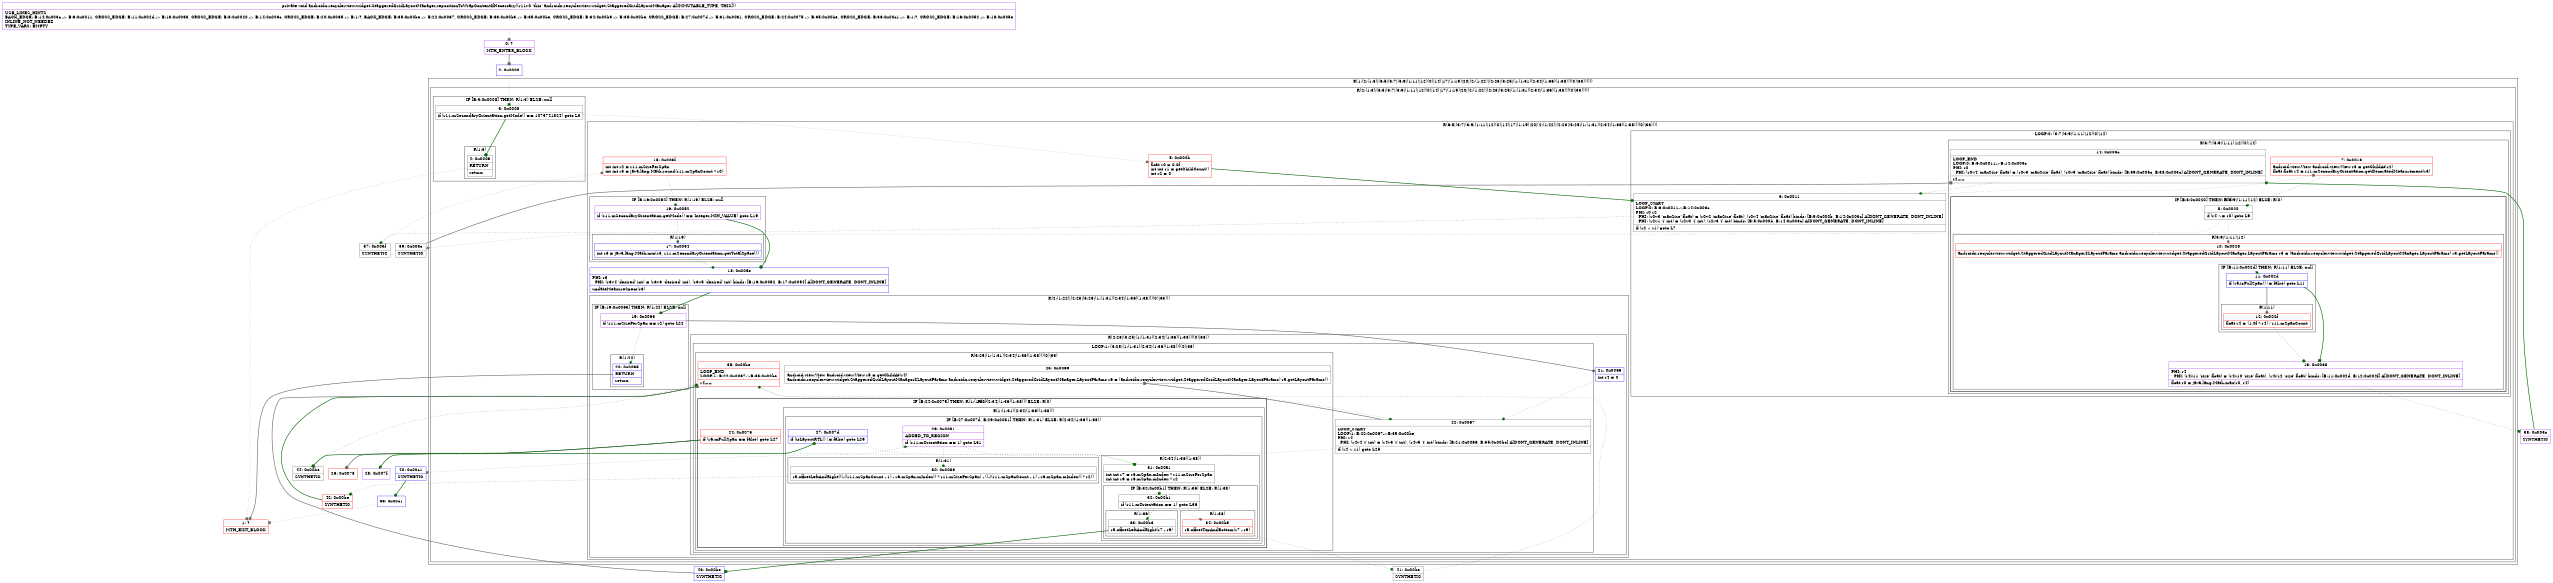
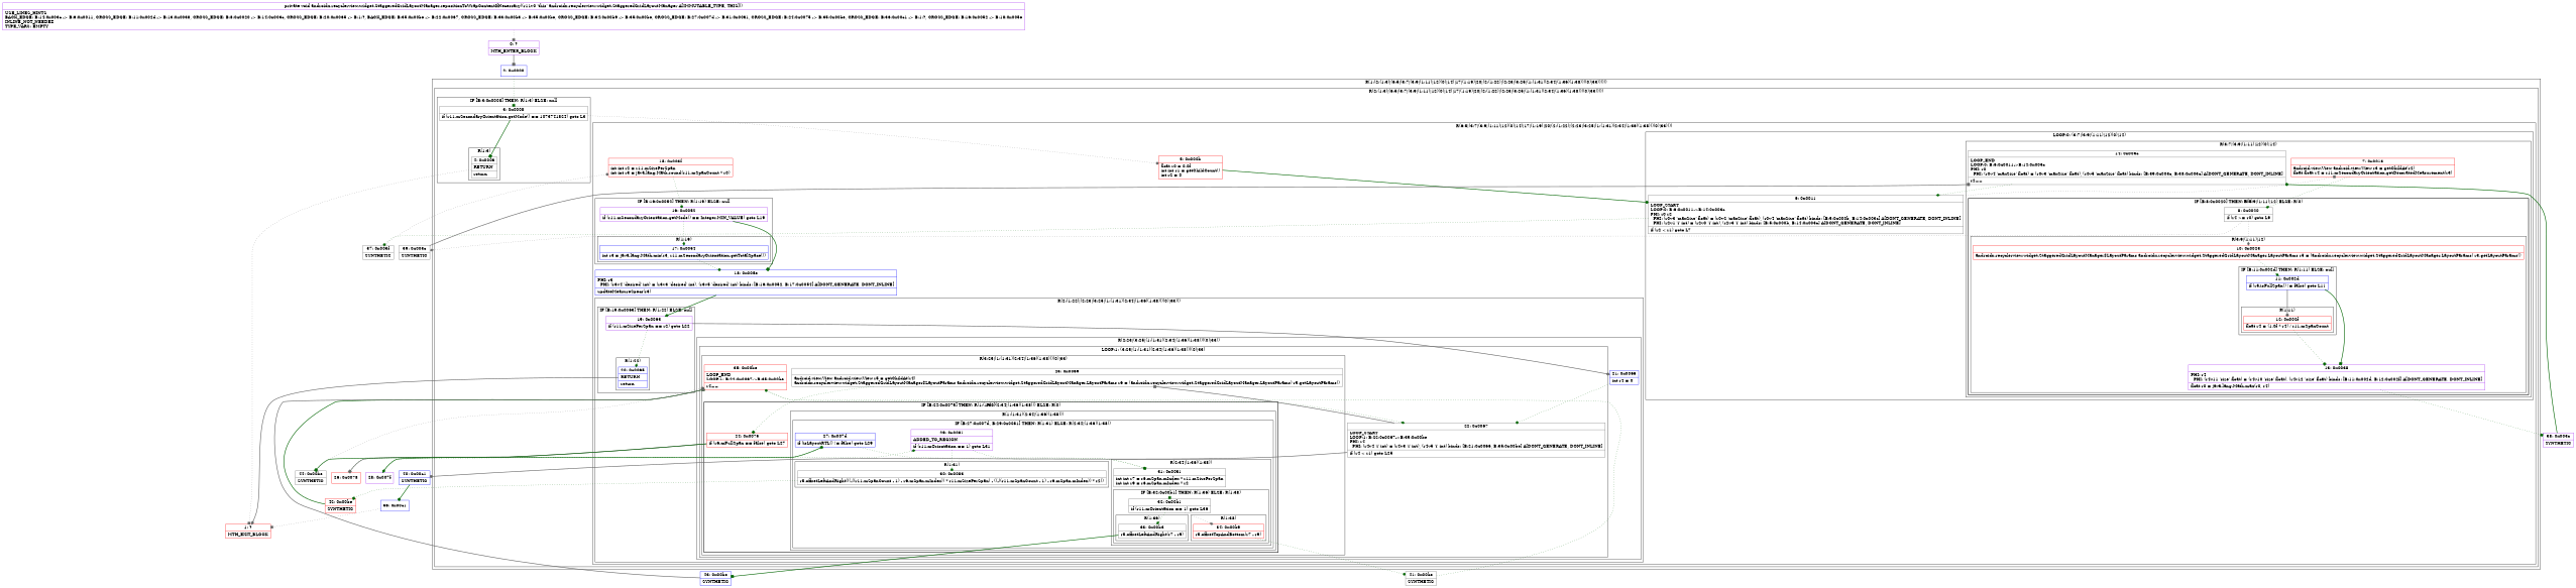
  digraph {
    node [color=gray40 shape=record]
    edge [arrowhead=box color=darkgreen style=dotted]
    n1 [label="{4\:\ 0x000a|RETURN\l|return\l}"]
    n2 [label="{3\:\ 0x0008|if (r11.mSecondaryOrientation.getMode() == 1073741824) goto L3\l}"]
    n3 [color=red label="{12\:\ 0x002f|float r4 = (1.0f * r4) \/ r11.mSpanCount\l}"]
    n4 [color=blue label="{11\:\ 0x002d|if (r5.isFullSpan() != false) goto L11\l}"]
    n5 [color=red label="{10\:\ 0x0023|androidx.recyclerview.widget.StaggeredGridLayoutManager$LayoutParams androidx.recyclerview.widget.StaggeredGridLayoutManager.LayoutParams r5 = (androidx.recyclerview.widget.StaggeredGridLayoutManager.LayoutParams) r3.getLayoutParams()\l}"]
    n6 [color=purple label="{13\:\ 0x0038|PHI: r4 \l  PHI: (r4v11 'size' float) = (r4v10 'size' float), (r4v12 'size' float) binds: [B:11:0x002d, B:12:0x002f] A[DONT_GENERATE, DONT_INLINE]\l|float r0 = java.lang.Math.max(r0, r4)\l}"]
    n7 [label="{8\:\ 0x0020|if (r4 \>= r0) goto L9\l}"]
    n8 [color=red label="{7\:\ 0x0013|android.view.View android.view.View r3 = getChildAt(r2)\lfloat float r4 = r11.mSecondaryOrientation.getDecoratedMeasurement(r3)\l}"]
    n9 [label="{14\:\ 0x003c|LOOP_END\lLOOP:0: B:6:0x0011\-\>B:14:0x003c\lPHI: r0 \l  PHI: (r0v4 'maxSize' float) = (r0v3 'maxSize' float), (r0v5 'maxSize' float) binds: [B:39:0x003c, B:38:0x003c] A[DONT_GENERATE, DONT_INLINE]\l|r2++\l}"]
    n10 [label="{6\:\ 0x0011|LOOP_START\lLOOP:0: B:6:0x0011\-\>B:14:0x003c\lPHI: r0 r2 \l  PHI: (r0v3 'maxSize' float) = (r0v2 'maxSize' float), (r0v4 'maxSize' float) binds: [B:5:0x000b, B:14:0x003c] A[DONT_GENERATE, DONT_INLINE]\l  PHI: (r2v1 'i' int) = (r2v0 'i' int), (r2v3 'i' int) binds: [B:5:0x000b, B:14:0x003c] A[DONT_GENERATE, DONT_INLINE]\l|if (r2 \< r1) goto L7\l}"]
    n11 [color=blue label="{17\:\ 0x0054|int r3 = java.lang.Math.min(r3, r11.mSecondaryOrientation.getTotalSpace())\l}"]
    n12 [color=purple label="{16\:\ 0x0052|if (r11.mSecondaryOrientation.getMode() == Integer.MIN_VALUE) goto L19\l}"]
    n13 [color=blue label="{20\:\ 0x0065|RETURN\l|return\l}"]
    n14 [color=purple label="{19\:\ 0x0063|if (r11.mSizePerSpan == r2) goto L22\l}"]
    n15 [label="{30\:\ 0x0083|r5.offsetLeftAndRight(((\-((r11.mSpanCount \- 1) \- r6.mSpan.mIndex)) * r11.mSizePerSpan) \- ((\-((r11.mSpanCount \- 1) \- r6.mSpan.mIndex)) * r2))\l}"]
    n16 [label="{33\:\ 0x00b3|r5.offsetLeftAndRight(r7 \- r9)\l}"]
    n17 [color=red label="{34\:\ 0x00b9|r5.offsetTopAndBottom(r7 \- r9)\l}"]
    n18 [label="{32\:\ 0x00b1|if (r11.mOrientation == 1) goto L36\l}"]
    n19 [label="{31\:\ 0x00a1|int int r7 = r6.mSpan.mIndex * r11.mSizePerSpan\lint int r9 = r6.mSpan.mIndex * r2\l}"]
    n20 [color=blue label="{27\:\ 0x007d|if (isLayoutRTL() != false) goto L29\l}"]
    n21 [color=purple label="{29\:\ 0x0081|ADDED_TO_REGION\l|if (r11.mOrientation == 1) goto L31\l}"]
    n22 [color=red label="{24\:\ 0x0075|if (r6.mFullSpan == false) goto L27\l}"]
    n23 [label="{23\:\ 0x0069|android.view.View android.view.View r5 = getChildAt(r4)\landroidx.recyclerview.widget.StaggeredGridLayoutManager$LayoutParams androidx.recyclerview.widget.StaggeredGridLayoutManager.LayoutParams r6 = (androidx.recyclerview.widget.StaggeredGridLayoutManager.LayoutParams) r5.getLayoutParams()\l}"]
    n24 [color=red label="{35\:\ 0x00be|LOOP_END\lLOOP:1: B:22:0x0067\-\>B:35:0x00be\l|r4++\l}"]
    n25 [label="{22\:\ 0x0067|LOOP_START\lLOOP:1: B:22:0x0067\-\>B:35:0x00be\lPHI: r4 \l  PHI: (r4v4 'i' int) = (r4v3 'i' int), (r4v5 'i' int) binds: [B:21:0x0066, B:35:0x00be] A[DONT_GENERATE, DONT_INLINE]\l|if (r4 \< r1) goto L25\l}"]
    n26 [color=blue label="{21\:\ 0x0066|int r4 = 0\l}"]
    n27 [color=red label="{5\:\ 0x000b|float r0 = 0.0f\lint int r1 = getChildCount()\lint r2 = 0\l}"]
    n28 [color=red label="{15\:\ 0x003f|int int r2 = r11.mSizePerSpan\lint int r3 = java.lang.Math.round(r11.mSpanCount * r0)\l}"]
    n29 [color=blue label="{18\:\ 0x005e|PHI: r3 \l  PHI: (r3v4 'desired' int) = (r3v3 'desired' int), (r3v5 'desired' int) binds: [B:16:0x0052, B:17:0x0054] A[DONT_GENERATE, DONT_INLINE]\l|updateMeasureSpecs(r3)\l}"]
    n30 [color=red label="{1\:\ ?|MTH_EXIT_BLOCK\l}"]
    n31 [color=purple label="{38\:\ 0x003c|SYNTHETIC\l}"]
    n32 [label="{39\:\ 0x003c|SYNTHETIC\l}"]
    n33 [label="{37\:\ 0x003f|SYNTHETIC\l}"]
    n34 [color=red label="{42\:\ 0x00be|SYNTHETIC\l}"]
    n35 [color=blue label="{43\:\ 0x00be|SYNTHETIC\l}"]
    n36 [label="{41\:\ 0x00be|SYNTHETIC\l}"]
    n37 [color=purple label="{28\:\ 0x007f}"]
    n38 [color=red label="{26\:\ 0x0078}"]
    n39 [label="{44\:\ 0x00be|SYNTHETIC\l}"]
    n40 [color=blue label="{40\:\ 0x00c1|SYNTHETIC\l}"]
    n41 [color=blue label="{36\:\ 0x00c1}"]
    n42 [color=purple label="{0\:\ ?|MTH_ENTER_BLOCK\l}"]
    n43 [color=blue label="{2\:\ 0x0000}"]
    n44 [color=purple label="{private void androidx.recyclerview.widget.StaggeredGridLayoutManager.repositionToWrapContentIfNecessary((r11v0 'this' androidx.recyclerview.widget.StaggeredGridLayoutManager A[IMMUTABLE_TYPE, THIS]))  | USE_LINES_HINTS\lBACK_EDGE: B:14:0x003c \-\> B:6:0x0011, CROSS_EDGE: B:11:0x002d \-\> B:13:0x0038, CROSS_EDGE: B:8:0x0020 \-\> B:14:0x003c, CROSS_EDGE: B:20:0x0065 \-\> B:1:?, BACK_EDGE: B:35:0x00be \-\> B:22:0x0067, CROSS_EDGE: B:33:0x00b3 \-\> B:35:0x00be, CROSS_EDGE: B:34:0x00b9 \-\> B:35:0x00be, CROSS_EDGE: B:27:0x007d \-\> B:31:0x00a1, CROSS_EDGE: B:24:0x0075 \-\> B:35:0x00be, CROSS_EDGE: B:36:0x00c1 \-\> B:1:?, CROSS_EDGE: B:16:0x0052 \-\> B:18:0x005e\lINLINE_NOT_NEEDED\lTYPE_VARS: EMPTY\l}"]
    subgraph cluster_1 {
      label="R(1:(2:(1:3)|(6:5|(3:7|(3:9|(1:11)|12)(0)|14)|17|(1:19)|20|(2:(1:22)|(2:23|(3:25|(1:(1:31)(2:34|(1:36)(1:38)))(0)|33))))))"
      subgraph cluster_2 {
        label="R(2:(1:3)|(6:5|(3:7|(3:9|(1:11)|12)(0)|14)|17|(1:19)|20|(2:(1:22)|(2:23|(3:25|(1:(1:31)(2:34|(1:36)(1:38)))(0)|33)))))"
        subgraph cluster_3 {
          label="IF [B:3:0x0008] THEN: R(1:3) ELSE: null"
          n2
          subgraph cluster_4 {
            label="R(1:3)"
            n1
          }
        }
        subgraph cluster_5 {
          label="R(6:5|(3:7|(3:9|(1:11)|12)(0)|14)|17|(1:19)|20|(2:(1:22)|(2:23|(3:25|(1:(1:31)(2:34|(1:36)(1:38)))(0)|33))))"
          n27
          n28
          n29
          subgraph cluster_6 {
            label="LOOP:0: (3:7|(3:9|(1:11)|12)(0)|14)"
            n10
            subgraph cluster_7 {
              label="R(3:7|(3:9|(1:11)|12)(0)|14)"
              n8
              n9
              subgraph cluster_8 {
                label="IF [B:8:0x0020] THEN: R(3:9|(1:11)|12) ELSE: R(0)"
                n7
                subgraph cluster_9 {
                  label="R(3:9|(1:11)|12)"
                  n5
                  n6
                  subgraph cluster_10 {
                    label="IF [B:11:0x002d] THEN: R(1:11) ELSE: null"
                    n4
                    subgraph cluster_11 {
                      label="R(1:11)"
                      n3
                    }
                  }
                }
                subgraph cluster_12 {
                  label="R(0)"
                }
              }
            }
          }
          subgraph cluster_13 {
            label="IF [B:16:0x0052] THEN: R(1:19) ELSE: null"
            n12
            subgraph cluster_14 {
              label="R(1:19)"
              n11
            }
          }
          subgraph cluster_15 {
            label="R(2:(1:22)|(2:23|(3:25|(1:(1:31)(2:34|(1:36)(1:38)))(0)|33)))"
            subgraph cluster_16 {
              label="IF [B:19:0x0063] THEN: R(1:22) ELSE: null"
              n14
              subgraph cluster_17 {
                label="R(1:22)"
                n13
              }
            }
            subgraph cluster_18 {
              label="R(2:23|(3:25|(1:(1:31)(2:34|(1:36)(1:38)))(0)|33))"
              n26
              subgraph cluster_19 {
                label="LOOP:1: (3:25|(1:(1:31)(2:34|(1:36)(1:38)))(0)|33)"
                n25
                subgraph cluster_20 {
                  label="R(3:25|(1:(1:31)(2:34|(1:36)(1:38)))(0)|33)"
                  n23
                  n24
                  subgraph cluster_21 {
                    label="IF [B:24:0x0075] THEN: R(1:(1:31)(2:34|(1:36)(1:38))) ELSE: R(0)"
                    n22
                    subgraph cluster_22 {
                      label="R(1:(1:31)(2:34|(1:36)(1:38)))"
                      subgraph cluster_23 {
                        label="IF [B:27:0x007d, B:29:0x0081] THEN: R(1:31) ELSE: R(2:34|(1:36)(1:38))"
                        n20
                        n21
                        subgraph cluster_24 {
                          label="R(1:31)"
                          n15
                        }
                        subgraph cluster_25 {
                          label="R(2:34|(1:36)(1:38))"
                          n19
                          subgraph cluster_26 {
                            label="IF [B:32:0x00b1] THEN: R(1:36) ELSE: R(1:38)"
                            n18
                            subgraph cluster_27 {
                              label="R(1:36)"
                              n16
                            }
                            subgraph cluster_28 {
                              label="R(1:38)"
                              n17
                            }
                          }
                        }
                      }
                    }
                    subgraph cluster_29 {
                      label="R(0)"
                    }
                  }
                }
              }
            }
          }
        }
      }
    }
    n1 -> n30 [color=gray40]
    n2 -> n1 [style=bold]
    n2 -> n27 [arrowhead=dot color=gray40]
    n3 -> n6
    n4 -> n3 [arrowhead=dot color=gray40 style=bold]
    n4 -> n6 [style=bold]
    n5 -> n4 [arrowhead=diamond]
    n6 -> n31
    n7 -> n5 [arrowhead=diamond color=gray40]
    n7 -> n32 [arrowhead=diamond color=gray40]
    n8 -> n7 [arrowhead=diamond]
    n9 -> n10 [arrowhead=diamond]
    n10 -> n8 [color=gray40]
    n10 -> n33 [arrowhead=dot]
    n11 -> n29 [arrowhead=dot]
    n12 -> n11 [arrowhead=diamond]
    n12 -> n29 [style=bold]
    n13 -> n30 [arrowhead=diamond color=gray40 style=bold]
    n14 -> n13 [arrowhead=diamond]
    n14 -> n26 [arrowhead=diamond color=gray40 style=bold]
    n15 -> n34
    n16 -> n35 [style=bold]
    n17 -> n36 [arrowhead=dot]
    n18 -> n16 [arrowhead=diamond]
    n18 -> n17 [arrowhead=diamond color=gray40]
    n19 -> n18
    n20 -> n19 [arrowhead=diamond]
    n20 -> n37 [arrowhead=diamond style=bold]
    n21 -> n15 [arrowhead=dot]
    n21 -> n19
    n22 -> n38 [color=gray40 style=bold]
    n22 -> n39 [style=bold]
+   n23 -> n22
    n24 -> n25 [arrowhead=diamond]
    n25 -> n23 [color=gray40 style=bold]
-   n25 -> n40 [arrowhead=dot color=gray40]
+   n25 -> n40 [arrowhead=dot color=gray40 style=bold]
    n26 -> n25 [arrowhead=dot]
    n27 -> n10 [arrowhead=dot style=bold]
    n28 -> n12 [arrowhead=dot]
    n29 -> n14 [arrowhead=diamond style=bold]
    n31 -> n9 [arrowhead=dot style=bold]
    n32 -> n9 [color=gray40 style=bold]
    n33 -> n28 [arrowhead=dot color=gray40]
    n34 -> n24 [style=bold]
    n35 -> n24 [color=gray40 style=bold]
    n36 -> n24 [arrowhead=dot]
    n37 -> n21 [arrowhead=diamond]
    n38 -> n20
-   n39 -> n24 [arrowhead=diamond]
+   n39 -> n24 [arrowhead=diamond color=gray40]
    n40 -> n41 [arrowhead=dot style=bold]
    n41 -> n30 [color=gray40]
    n42 -> n43 [color=gray40 style=bold]
    n43 -> n2
    n44 -> n42 [color=gray40]
  }
